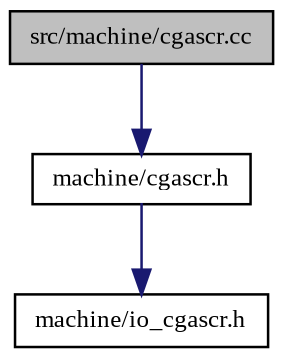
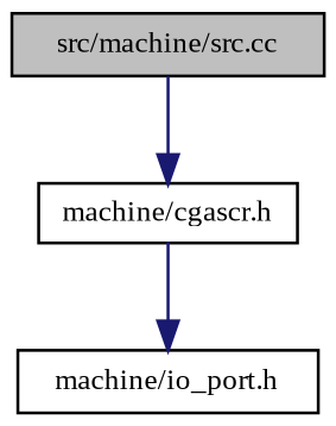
  digraph {
    fontname="Liberation Serif"
    node [color=black fontname="Liberation Serif" fontsize=10 shape=record]
    edge [color=midnightblue fontname="Liberation Serif" fontsize=10 labelfontname=Helvetica labelfontsize=10 style=solid]
-   n1 [fillcolor=grey75 fontcolor=black height=0.2 label="src/machine/cgascr.cc" style=filled width=0.4]
+   n1 [fillcolor=grey75 fontcolor=black height=0.2 label="src/machine/src.cc" style=filled width=0.4]
    n2 [height=0.2 label="machine/cgascr.h" width=0.4]
-   n3 [height=0.2 label="machine/io_cgascr.h" width=0.4]
+   n3 [height=0.2 label="machine/io_port.h" width=0.4]
    n1 -> n2
    n2 -> n3
  }
